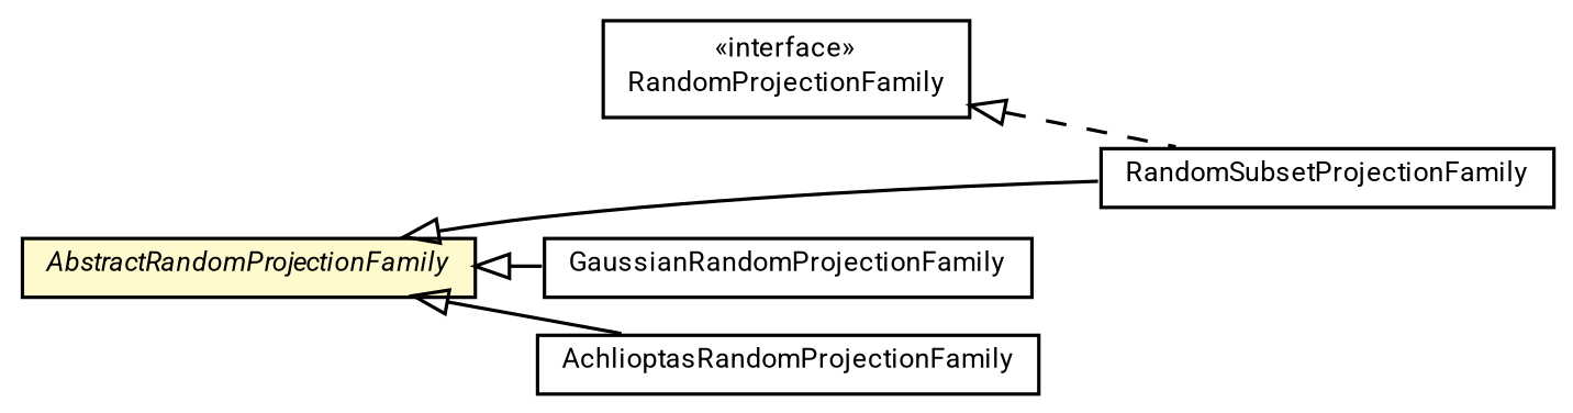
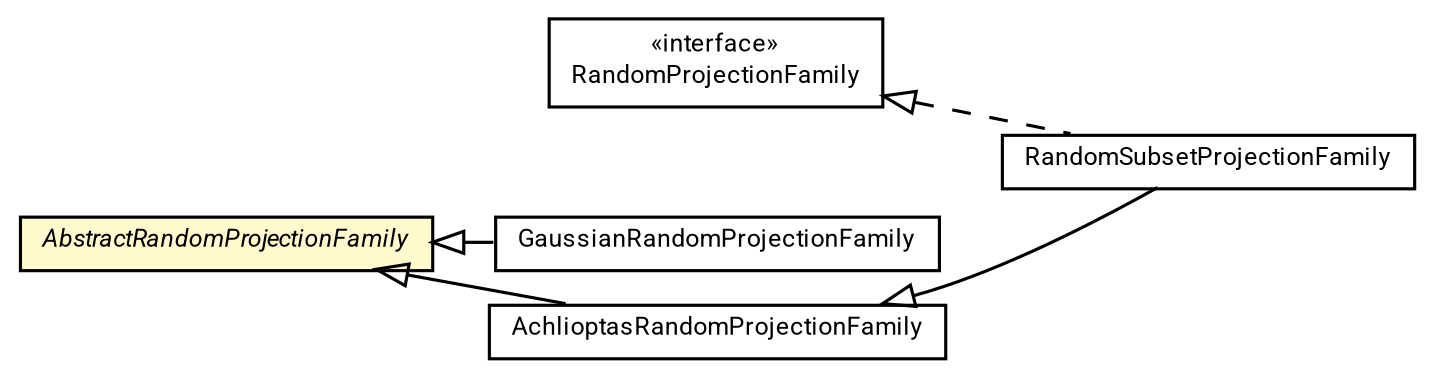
  digraph {
    nodesep=0.15
    rankdir=LR
    ranksep=0.25
    node [fontcolor=black fontname=Roboto fontsize=8 margin=0 shape=plaintext]
    edge [arrowtail=empty color=black dir=back fontname=Roboto fontsize=7 labelfontname=Roboto labelfontsize=7 weight=10]
    n1 [height=0 label=<<table title="de.lmu.ifi.dbs.elki.data.projection.random.RandomProjectionFamily" border="0" cellborder="1" cellspacing="0" cellpadding="2" href="RandomProjectionFamily.html" target="_parent"> 		<tr><td><table border="0" cellspacing="0" cellpadding="1"> 		<tr><td align="center" balign="center"> &#171;interface&#187; </td></tr> 		<tr><td align="center" balign="center"> <font face="Roboto">RandomProjectionFamily</font> </td></tr> 		</table></td></tr> 		</table>> width=0]
    n2 [height=0 label=<<table title="de.lmu.ifi.dbs.elki.data.projection.random.RandomSubsetProjectionFamily" border="0" cellborder="1" cellspacing="0" cellpadding="2" href="RandomSubsetProjectionFamily.html" target="_parent"> 		<tr><td><table border="0" cellspacing="0" cellpadding="1"> 		<tr><td align="center" balign="center"> <font face="Roboto">RandomSubsetProjectionFamily</font> </td></tr> 		</table></td></tr> 		</table>> width=0]
    n3 [height=0 label=<<table title="de.lmu.ifi.dbs.elki.data.projection.random.AbstractRandomProjectionFamily" border="0" cellborder="1" cellspacing="0" cellpadding="2" bgcolor="lemonChiffon" href="AbstractRandomProjectionFamily.html" target="_parent"> 		<tr><td><table border="0" cellspacing="0" cellpadding="1"> 		<tr><td align="center" balign="center"> <font face="Roboto"><i>AbstractRandomProjectionFamily</i></font> </td></tr> 		</table></td></tr> 		</table>> width=0]
    n4 [height=0 label=<<table title="de.lmu.ifi.dbs.elki.data.projection.random.GaussianRandomProjectionFamily" border="0" cellborder="1" cellspacing="0" cellpadding="2" href="GaussianRandomProjectionFamily.html" target="_parent"> 		<tr><td><table border="0" cellspacing="0" cellpadding="1"> 		<tr><td align="center" balign="center"> <font face="Roboto">GaussianRandomProjectionFamily</font> </td></tr> 		</table></td></tr> 		</table>> width=0]
    n5 [height=0 label=<<table title="de.lmu.ifi.dbs.elki.data.projection.random.AchlioptasRandomProjectionFamily" border="0" cellborder="1" cellspacing="0" cellpadding="2" href="AchlioptasRandomProjectionFamily.html" target="_parent"> 		<tr><td><table border="0" cellspacing="0" cellpadding="1"> 		<tr><td align="center" balign="center"> <font face="Roboto">AchlioptasRandomProjectionFamily</font> </td></tr> 		</table></td></tr> 		</table>> width=0]
    n1 -> n2 [style=dashed weight=9]
-   n3 -> n2
+   n5 -> n2
    n3 -> n4
    n3 -> n5
  }
